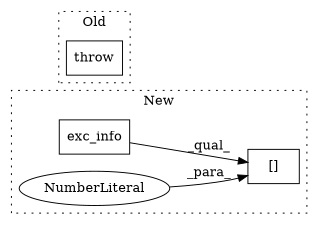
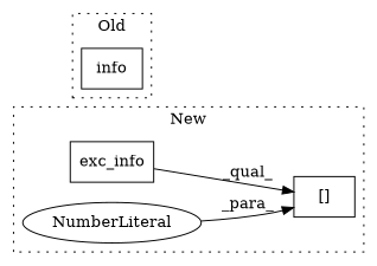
  digraph {
    rankdir=LR
    node [shape=box]
    n1 [a=32 l=10 label=exc_info s=2036]
    n2 [a=2 l="15,1" label="[]" s="2032,2048"]
    n3 [a=34 l=1 label=NumberLiteral s=2047 shape=ellipse]
-   n4 [a=53 l=6 label=throw s=1713]
+   n4 [a=53 l=6 label=info s=1713]
    subgraph cluster_1 {
      label=New
      style=dotted
      n1
      n2
      n3
    }
    subgraph cluster_2 {
      label=Old
      style=dotted
      n4
    }
    n1 -> n2 [label=_qual_]
    n3 -> n2 [label=_para_]
  }
